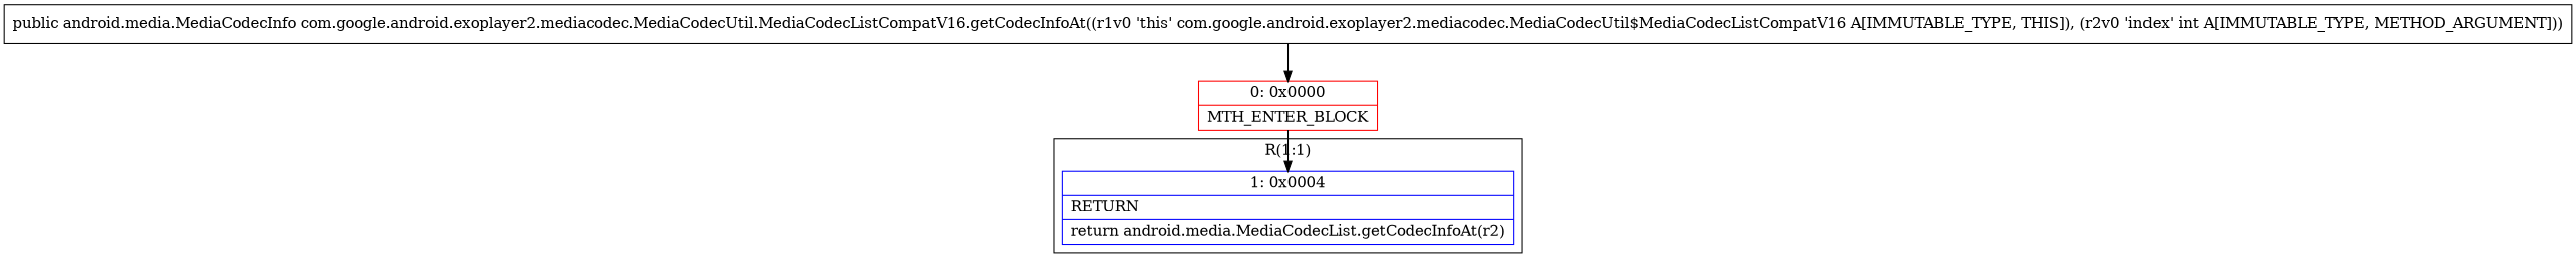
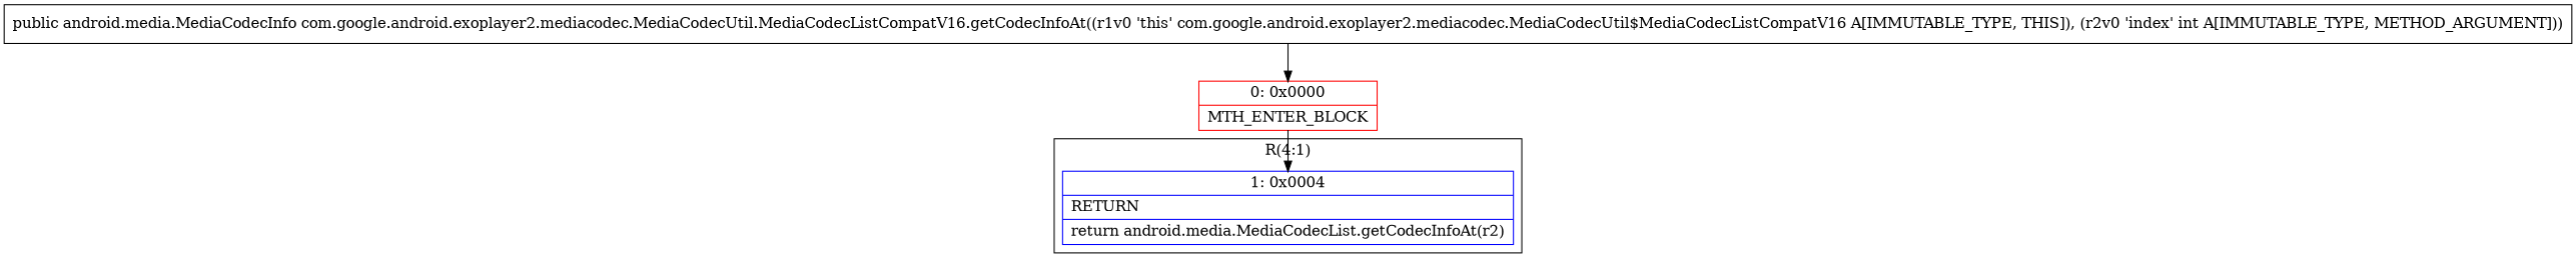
  digraph {
    node [shape=record]
    n1 [color=blue label="{1\:\ 0x0004|RETURN\l|return android.media.MediaCodecList.getCodecInfoAt(r2)\l}"]
    n2 [color=red label="{0\:\ 0x0000|MTH_ENTER_BLOCK\l}"]
    n3 [label="{public android.media.MediaCodecInfo com.google.android.exoplayer2.mediacodec.MediaCodecUtil.MediaCodecListCompatV16.getCodecInfoAt((r1v0 'this' com.google.android.exoplayer2.mediacodec.MediaCodecUtil$MediaCodecListCompatV16 A[IMMUTABLE_TYPE, THIS]), (r2v0 'index' int A[IMMUTABLE_TYPE, METHOD_ARGUMENT])) }"]
    subgraph cluster_1 {
-     label="R(1:1)"
+     label="R(4:1)"
      n1
    }
    n2 -> n1
    n3 -> n2
  }
